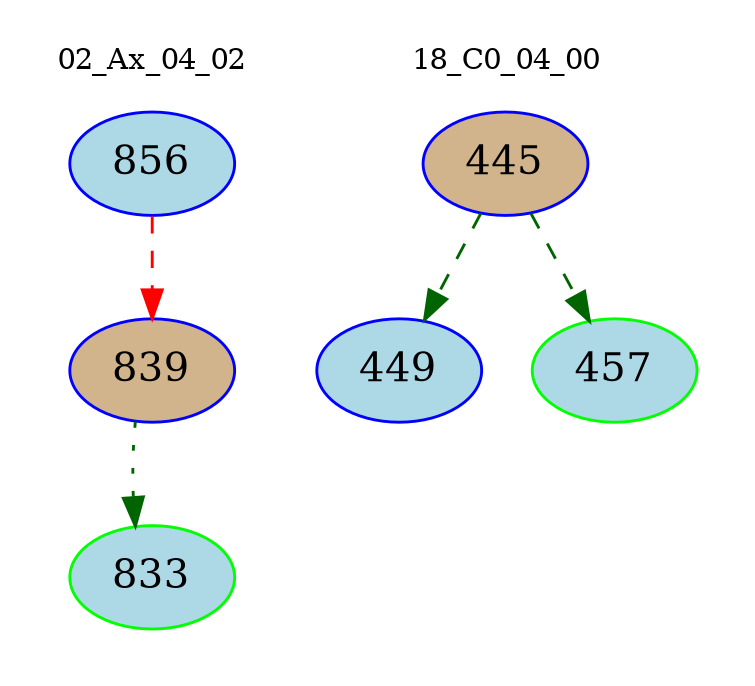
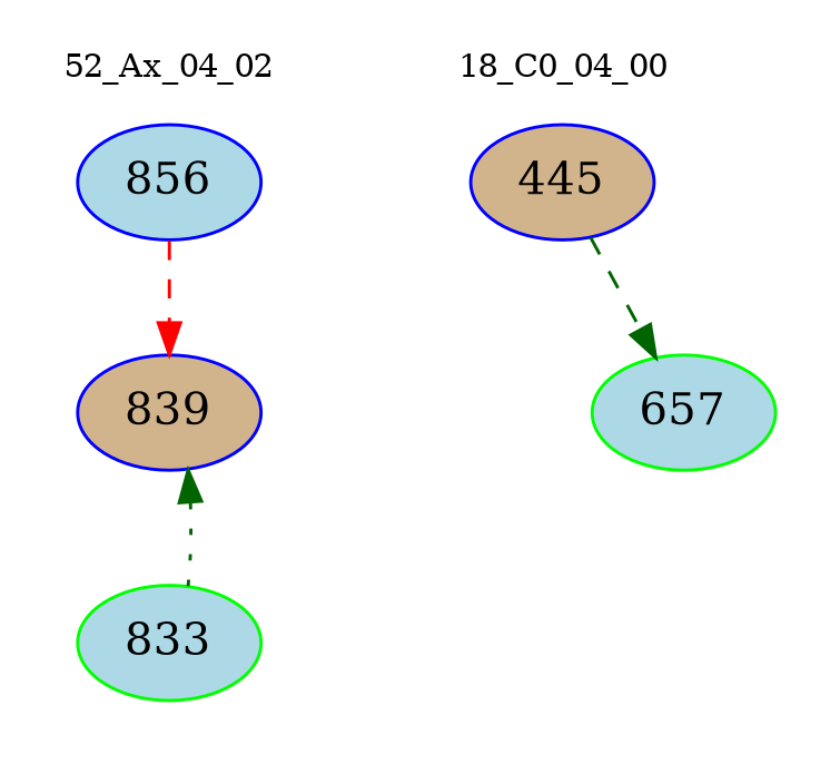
  digraph {
    node [color=blue fillcolor=lightblue style=filled]
    edge [color=darkgreen style=dashed]
    n1 [fillcolor=tan label=839]
    n2 [color=green label=833]
    n3 [label=856]
    n4 [fillcolor=tan label=445]
-   n5 [label=449]
-   n6 [color=green label=457]
+   n6 [color=green label=657]
    subgraph cluster_1 {
      color=white
      fontsize=10
-     label="02_Ax_04_02"
+     label="52_Ax_04_02"
      n1
      n2
      n3
    }
    subgraph cluster_2 {
      color=white
      fontsize=10
      label="18_C0_04_00"
      n4
-     n5
      n6
    }
-   n1 -> n2 [style=dotted]
+   n2 -> n1 [style=dotted]
    n3 -> n1 [color=red]
-   n4 -> n5
    n4 -> n6
  }
